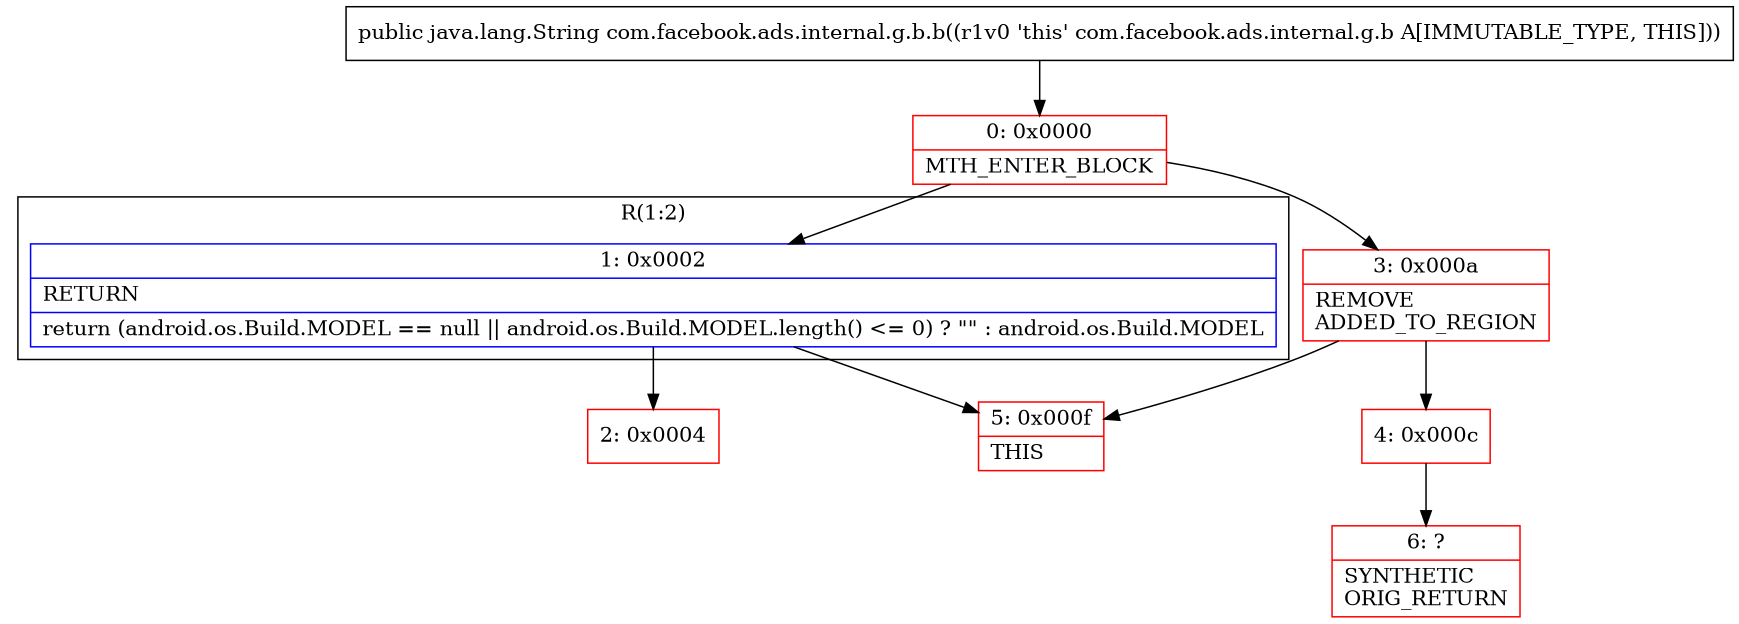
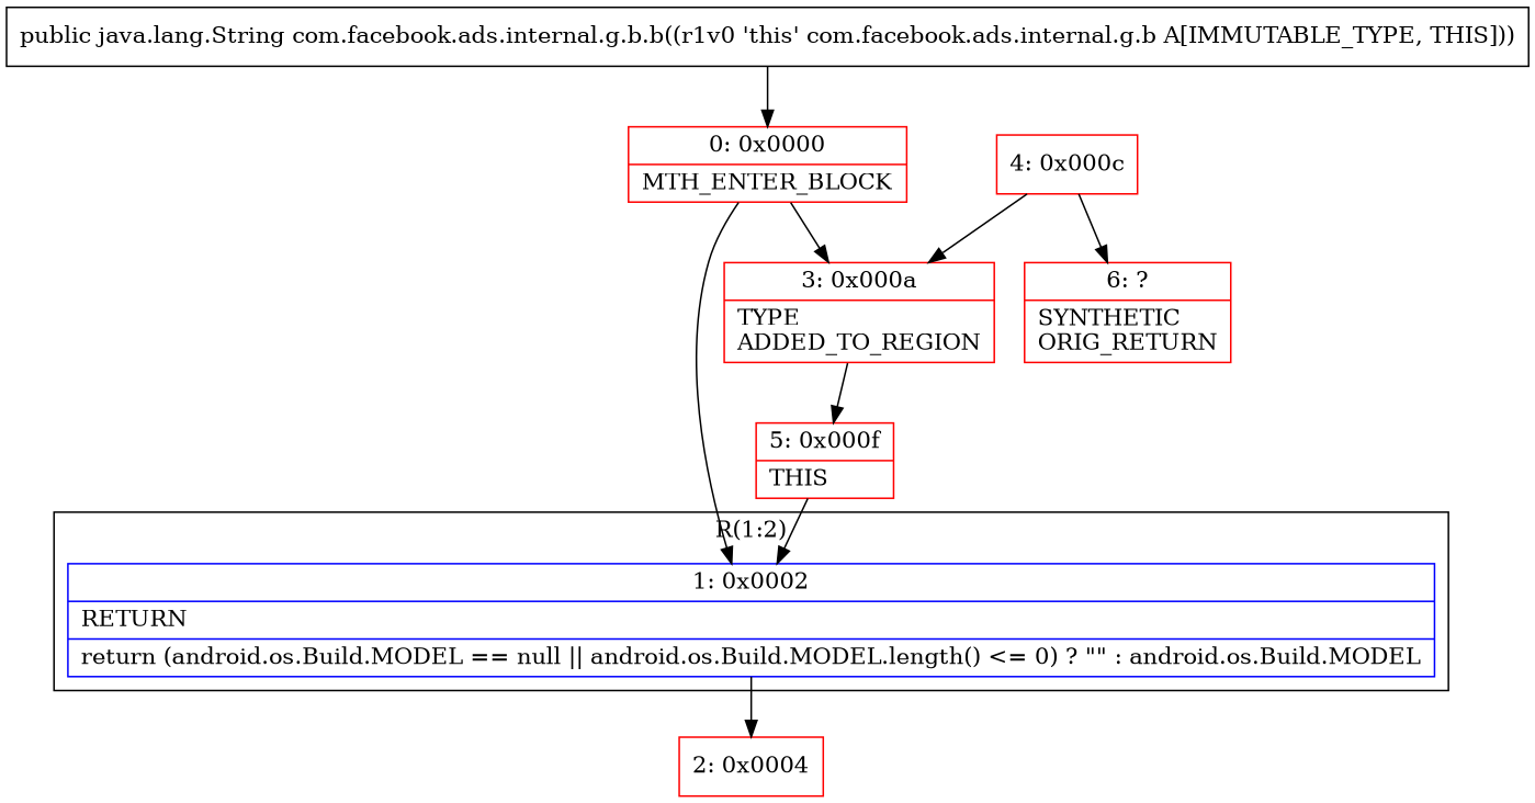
  digraph {
    node [color=red shape=record]
    n1 [color=blue label="{1\:\ 0x0002|RETURN\l|return (android.os.Build.MODEL == null \|\| android.os.Build.MODEL.length() \<= 0) ? \"\" : android.os.Build.MODEL\l}"]
    n2 [label="{2\:\ 0x0004}"]
    n3 [label="{5\:\ 0x000f|THIS\l}"]
    n4 [label="{0\:\ 0x0000|MTH_ENTER_BLOCK\l}"]
-   n5 [label="{3\:\ 0x000a|REMOVE\lADDED_TO_REGION\l}"]
+   n5 [label="{3\:\ 0x000a|TYPE\lADDED_TO_REGION\l}"]
    n6 [label="{4\:\ 0x000c}"]
    n7 [label="{6\:\ ?|SYNTHETIC\lORIG_RETURN\l}"]
    n8 [label="{public java.lang.String com.facebook.ads.internal.g.b.b((r1v0 'this' com.facebook.ads.internal.g.b A[IMMUTABLE_TYPE, THIS])) }" color=""]
    subgraph cluster_1 {
      label="R(1:2)"
      n1
    }
    n1 -> n2
-   n1 -> n3
+   n3 -> n1
    n4 -> n1
    n4 -> n5
    n5 -> n3
-   n5 -> n6
+   n6 -> n5
    n6 -> n7
    n8 -> n4
  }
